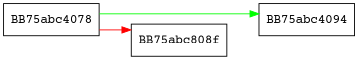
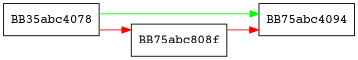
  digraph {
    fontname="Courier Prime"
    rankdir=LR
    splines=ortho
    node [fontname="Courier Prime" shape=box]
    edge [color=red fontname="Courier Prime"]
-   BB75abc4078
+   BB75abc4078 [label=BB35abc4078]
    BB75abc4094
    n3 [label=BB75abc808f]
    BB75abc4078 -> BB75abc4094 [color=green]
    BB75abc4078 -> n3
+   n3 -> BB75abc4094
  }
